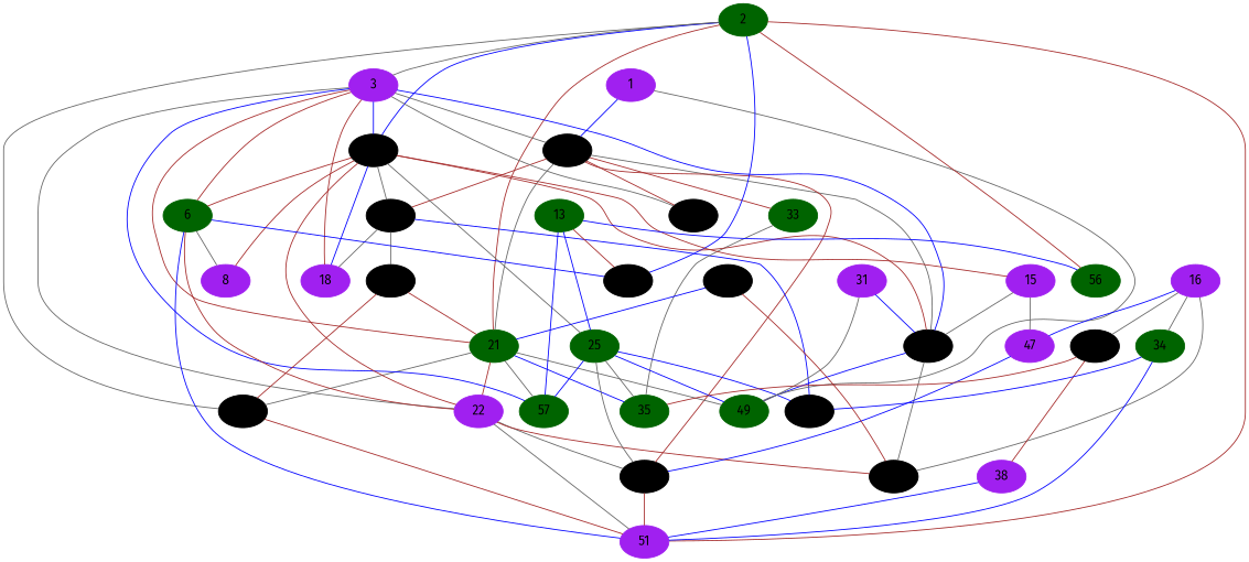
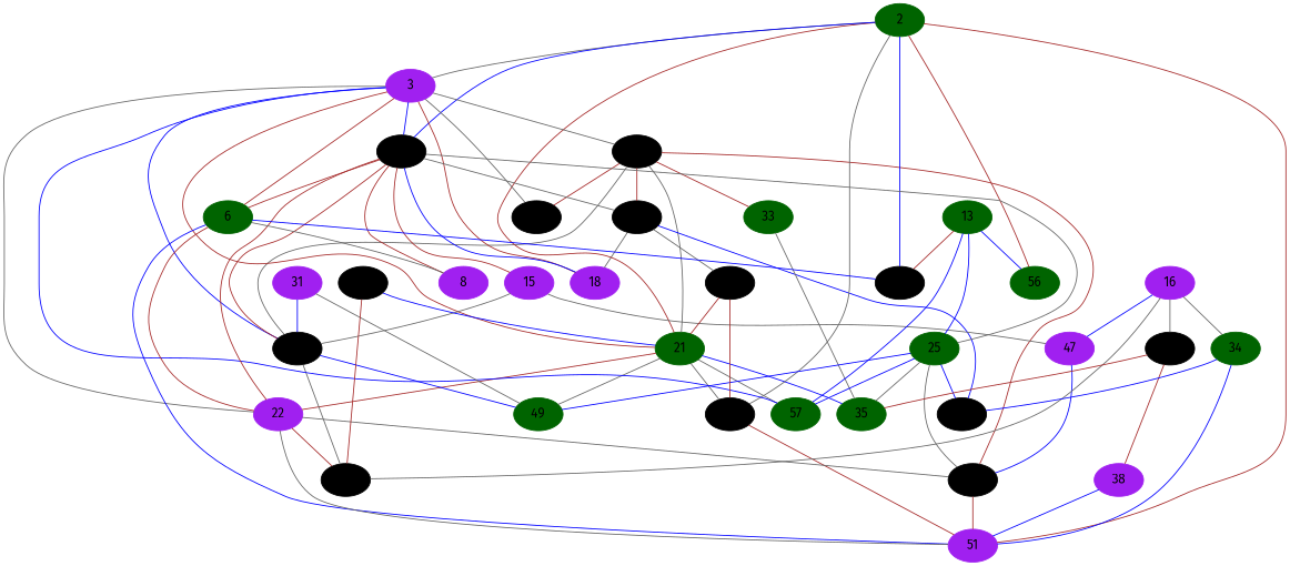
  graph {
    fontname="Fira Sans"
    node [color=black fontname="Fira Sans" style=filled]
    edge [color=gray40 fontname="Fira Sans"]
    5 [super="+29"]
    21 [color=darkgreen super="+24+23"]
    36 [super="+41+40"]
    50
    10 [super="+45"]
    33 [color=darkgreen]
    48
-   1 [color=purple]
    49 [color=darkgreen]
    2 [color=darkgreen super="+20+9+26"]
    3 [color=purple super="+19+7+39"]
    4 [super="+11"]
    14
    32 [super="+46"]
    51 [color=purple super="+52"]
    56 [color=darkgreen]
    6 [color=darkgreen super="+43"]
    18 [color=purple]
    22 [color=purple super="+37"]
    57 [color=darkgreen]
    8 [color=purple]
    15 [color=purple]
    25 [color=darkgreen super="+44"]
    35 [color=darkgreen]
    55
    31 [color=purple]
    17
    54
    47 [color=purple]
    12
    13 [color=darkgreen]
    16 [color=purple super="+27"]
    28
    34 [color=darkgreen]
    38 [color=purple]
    5 -- 21 [weight=2]
    5 -- 36
    5 -- 50 [color=brown]
    5 -- 10 [color=brown]
    5 -- 33 [color=brown]
    5 -- 48 [color=brown]
    21 -- 49
    21 -- 32
    21 -- 22 [color=brown]
    21 -- 57
    21 -- 35 [color=blue]
    36 -- 49 [color=blue]
    36 -- 55
    10 -- 18
    10 -- 17
    10 -- 54 [color=blue]
    33 -- 35
    48 -- 51 [color=brown]
-   1 -- 5 [color=blue]
-   1 -- 49
    2 -- 21 [color=brown]
    2 -- 3
    2 -- 4 [color=blue weight=2]
    2 -- 14 [color=blue weight=3]
    2 -- 32
    2 -- 51 [color=brown weight=2]
    2 -- 56 [color=brown]
    3 -- 5 [weight=2]
    3 -- 21 [color=brown]
    3 -- 36 [color=blue]
    3 -- 50 [weight=2]
    3 -- 4 [color=blue]
    3 -- 6 [color=brown]
    3 -- 18 [color=brown]
    3 -- 22
    3 -- 57 [color=blue]
    4 -- 36 [color=brown]
    4 -- 10
    4 -- 6 [color=brown]
    4 -- 18 [color=blue]
    4 -- 22 [color=brown]
    4 -- 8 [color=brown]
    4 -- 15 [color=brown]
    4 -- 25
    32 -- 51 [color=brown]
    6 -- 14 [color=blue]
    6 -- 51 [color=blue]
    6 -- 22 [color=brown weight=2]
    6 -- 8
    22 -- 48
    22 -- 51 [weight=2]
    22 -- 55 [color=brown]
    15 -- 36
    15 -- 47
    25 -- 48
    25 -- 49 [color=blue]
    25 -- 57 [color=blue]
    25 -- 35
    25 -- 54 [color=blue]
    31 -- 36 [color=blue]
    31 -- 49
    17 -- 21 [color=brown]
    17 -- 32 [color=brown]
    47 -- 48 [color=blue]
    12 -- 21 [color=blue]
    12 -- 55 [color=brown]
    13 -- 14 [color=brown]
    13 -- 56 [color=blue]
    13 -- 57 [color=blue]
    13 -- 25 [color=blue]
    16 -- 55
    16 -- 47 [color=blue]
    16 -- 28
    16 -- 34
    28 -- 35 [color=brown]
    28 -- 38 [color=brown]
    34 -- 51 [color=blue]
    34 -- 54 [color=blue]
    38 -- 51 [color=blue]
  }
